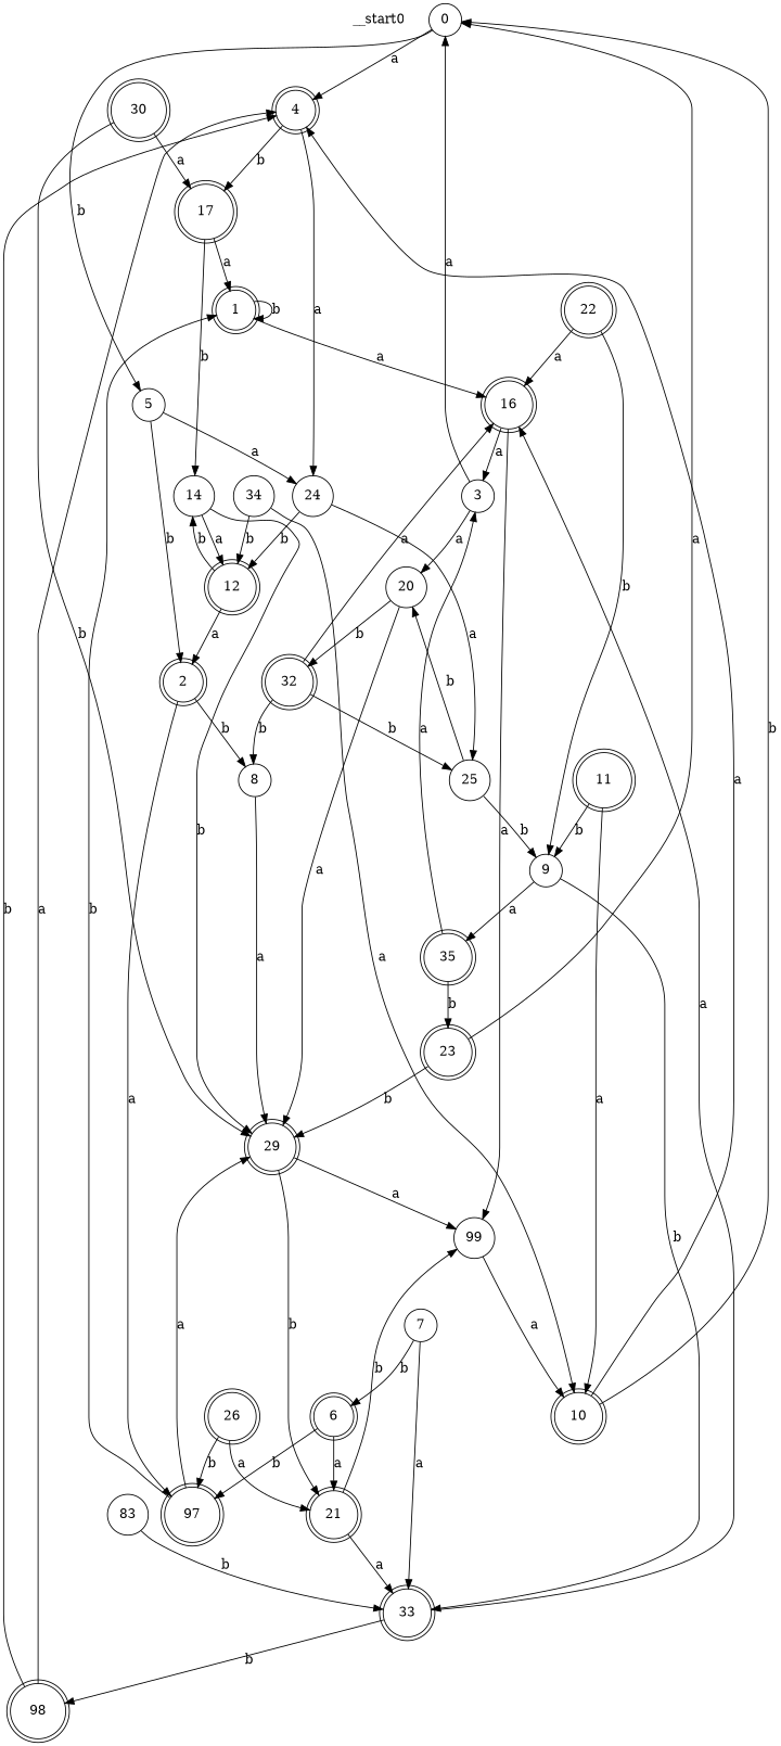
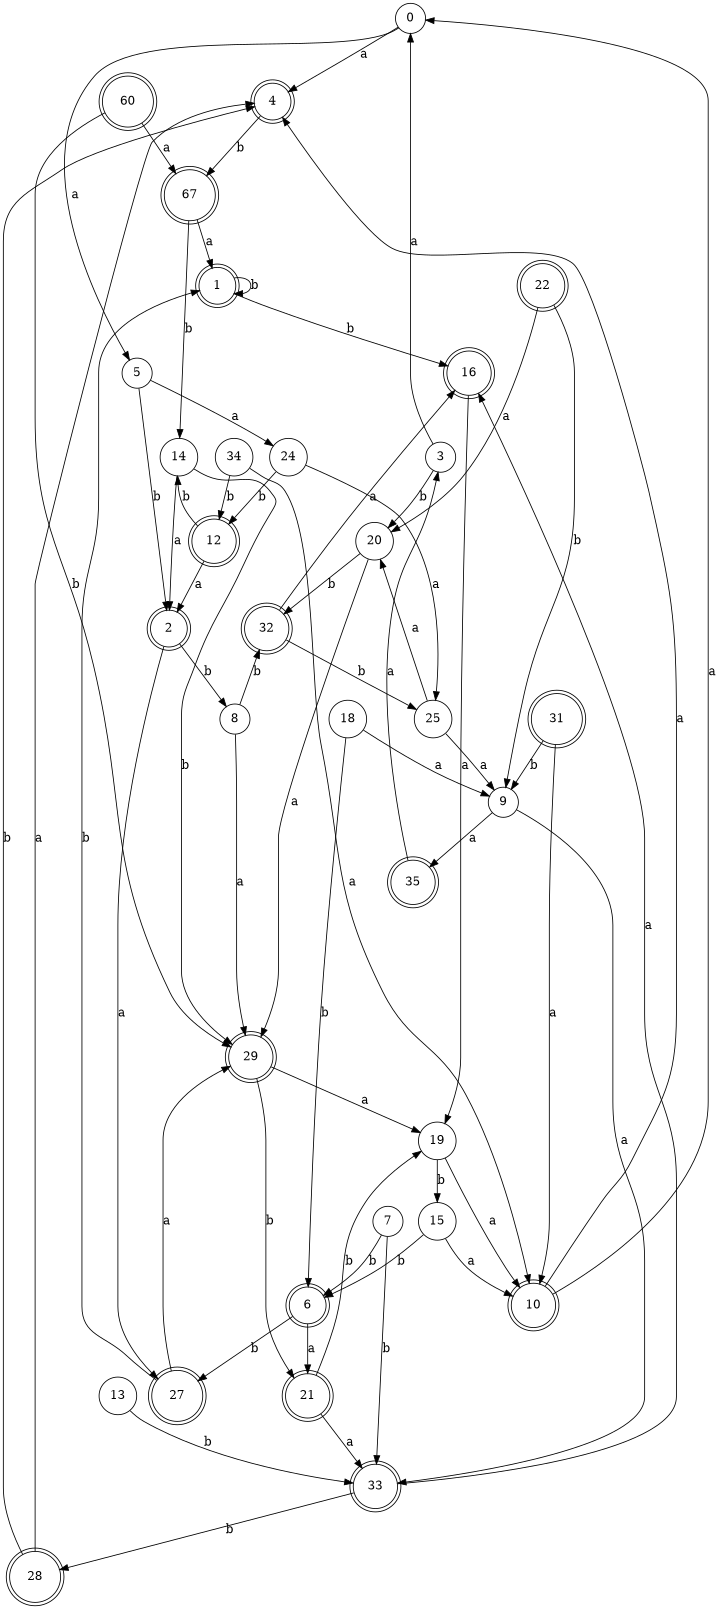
  digraph {
    rankdir=TB
    node [shape=doublecircle color=black fillcolor=white style="rounded,filled"]
-   __start0 [shape=none color="" fillcolor="" style=""]
    n2 [label=0 shape=circle style=filled]
    n3 [label=4]
    n4 [label=5 shape=circle style=filled]
-   n5 [label=17]
+   n5 [label=67]
    n6 [label=24 shape=circle style=filled]
    n7 [label=2]
    n8 [label=1]
    n9 [label=16]
    n10 [label=3 shape=circle style=filled]
-   n11 [label=99 shape=circle style=filled]
+   n11 [label=19 shape=circle style=filled]
    n12 [label=8 shape=circle style=filled]
-   n13 [label=97]
+   n13 [label=27]
    n14 [label=29]
    n15 [label=32]
    n16 [label=20 shape=circle style=filled]
    n17 [label=14 shape=circle style=filled]
    n18 [label=12]
    n19 [label=25 shape=circle style=filled]
    n20 [label=6]
    n21 [label=21]
    n22 [label=33]
    n23 [label=7 shape=circle style=filled]
-   n24 [label=98]
+   n24 [label=28]
    n25 [label=9 shape=circle style=filled]
    n26 [label=35]
-   n27 [label=23]
    n28 [label=10]
-   n29 [label=11]
-   n30 [label=83 shape=circle style=filled]
+   n29 [label=31]
+   n30 [label=13 shape=circle style=filled]
+   n31 [label=15 shape=circle style=filled]
+   n32 [label=18 shape=circle style=filled]
    n33 [label=22]
-   n34 [label=26]
-   n35 [label=30]
+   n35 [label=60]
    n36 [label=34 shape=circle style=filled]
    n2 -> n3 [label=a]
-   n2 -> n4 [label=b]
+   n2 -> n4 [label=a]
    n3 -> n5 [label=b]
-   n3 -> n6 [label=a]
    n4 -> n6 [label=a]
    n4 -> n7 [label=b]
    n5 -> n8 [label=a]
    n5 -> n17 [label=b]
    n6 -> n18 [label=b]
    n6 -> n19 [label=a]
    n7 -> n12 [label=b]
    n7 -> n13 [label=a]
    n8 -> n8 [label=b]
-   n8 -> n9 [label=a]
-   n9 -> n10 [label=a]
+   n8 -> n9 [label=b]
    n9 -> n11 [label=a]
    n10 -> n2 [label=a]
-   n10 -> n16 [label=a]
+   n10 -> n16 [label=b]
    n11 -> n28 [label=a]
+   n11 -> n31 [label=b]
    n12 -> n14 [label=a]
-   n15 -> n12 [label=b]
+   n12 -> n15 [label=b]
    n13 -> n8 [label=b]
    n13 -> n14 [label=a]
    n14 -> n11 [label=a]
    n14 -> n21 [label=b]
    n15 -> n9 [label=a]
    n15 -> n19 [label=b]
    n16 -> n14 [label=a]
    n16 -> n15 [label=b]
    n17 -> n14 [label=b]
-   n17 -> n18 [label=a]
+   n17 -> n7 [label=a]
    n18 -> n7 [label=a]
    n18 -> n17 [label=b]
-   n19 -> n16 [label=b]
-   n19 -> n25 [label=b]
+   n19 -> n16 [label=a]
+   n19 -> n25 [label=a]
    n20 -> n13 [label=b]
    n20 -> n21 [label=a]
    n21 -> n11 [label=b]
    n21 -> n22 [label=a]
    n22 -> n9 [label=a]
    n22 -> n24 [label=b]
    n23 -> n20 [label=b]
-   n23 -> n22 [label=a]
+   n23 -> n22 [label=b]
    n24 -> n3 [label=a]
    n24 -> n3 [label=b]
-   n25 -> n22 [label=b]
+   n25 -> n22 [label=a]
    n25 -> n26 [label=a]
    n26 -> n10 [label=a]
-   n26 -> n27 [label=b]
-   n27 -> n2 [label=a]
-   n27 -> n14 [label=b]
-   n28 -> n2 [label=b]
+   n28 -> n2 [label=a]
    n28 -> n3 [label=a]
    n29 -> n25 [label=b]
    n29 -> n28 [label=a]
    n30 -> n22 [label=b]
-   n33 -> n9 [label=a]
+   n31 -> n20 [label=b]
+   n31 -> n28 [label=a]
+   n32 -> n20 [label=b]
+   n32 -> n25 [label=a]
+   n33 -> n16 [label=a]
    n33 -> n25 [label=b]
-   n34 -> n13 [label=b]
-   n34 -> n21 [label=a]
    n35 -> n5 [label=a]
    n35 -> n14 [label=b]
    n36 -> n18 [label=b]
    n36 -> n28 [label=a]
  }
